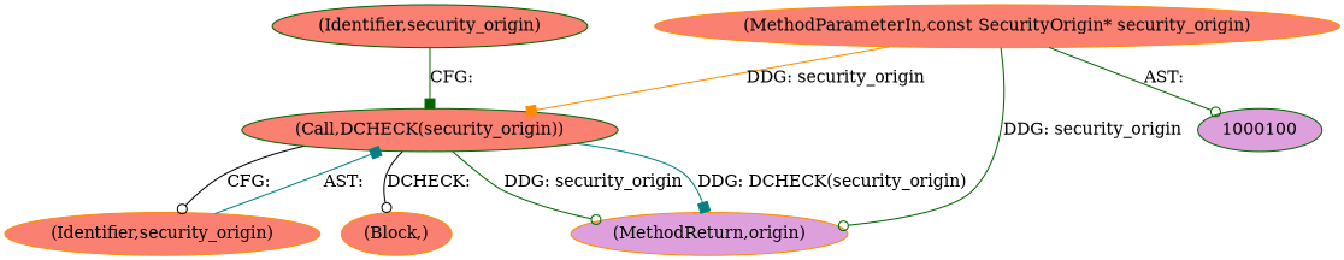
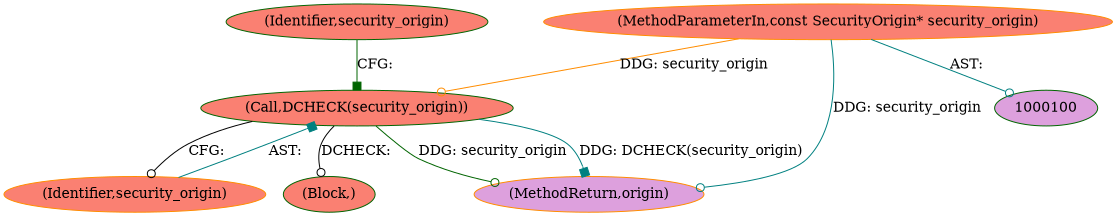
  digraph {
    node [color=darkgreen fillcolor=salmon style=filled]
    edge [arrowhead=odot color=darkgreen]
    n1 [label="(Call,DCHECK(security_origin))"]
    n2 [color=darkorange label="(Identifier,security_origin)"]
-   n3 [color=darkorange label="(Block,)"]
+   n3 [label="(Block,)"]
    n4 [color=darkorange fillcolor=plum label="(MethodReturn,origin)"]
    n5 [color=darkorange label="(MethodParameterIn,const SecurityOrigin* security_origin)"]
    1000100 [fillcolor=plum]
    n7 [label="(Identifier,security_origin)"]
    n1 -> n2 [color=black label="CFG: "]
    n1 -> n3 [color=black label="DCHECK: "]
    n1 -> n4 [label="DDG: security_origin"]
    n1 -> n4 [arrowhead=box color=teal label="DDG: DCHECK(security_origin)"]
    n2 -> n1 [arrowhead=box color=teal label="AST: "]
-   n5 -> n1 [arrowhead=box color=darkorange label="DDG: security_origin"]
-   n5 -> n4 [label="DDG: security_origin"]
-   n5 -> 1000100 [label="AST: "]
+   n5 -> n1 [color=darkorange label="DDG: security_origin"]
+   n5 -> n4 [color=teal label="DDG: security_origin"]
+   n5 -> 1000100 [color=teal label="AST: "]
    n7 -> n1 [arrowhead=box label="CFG: "]
  }
